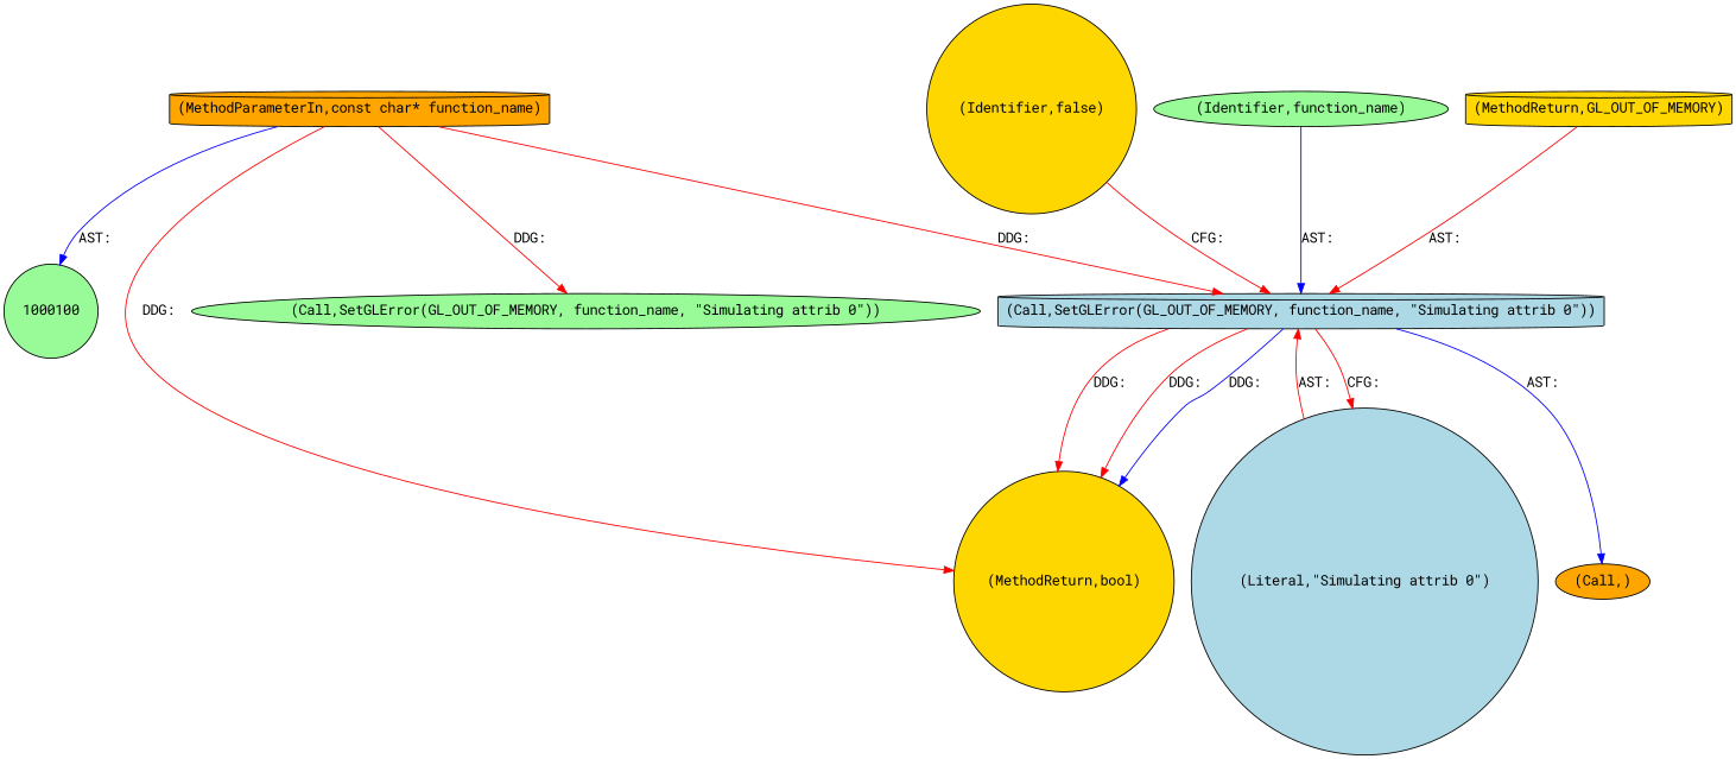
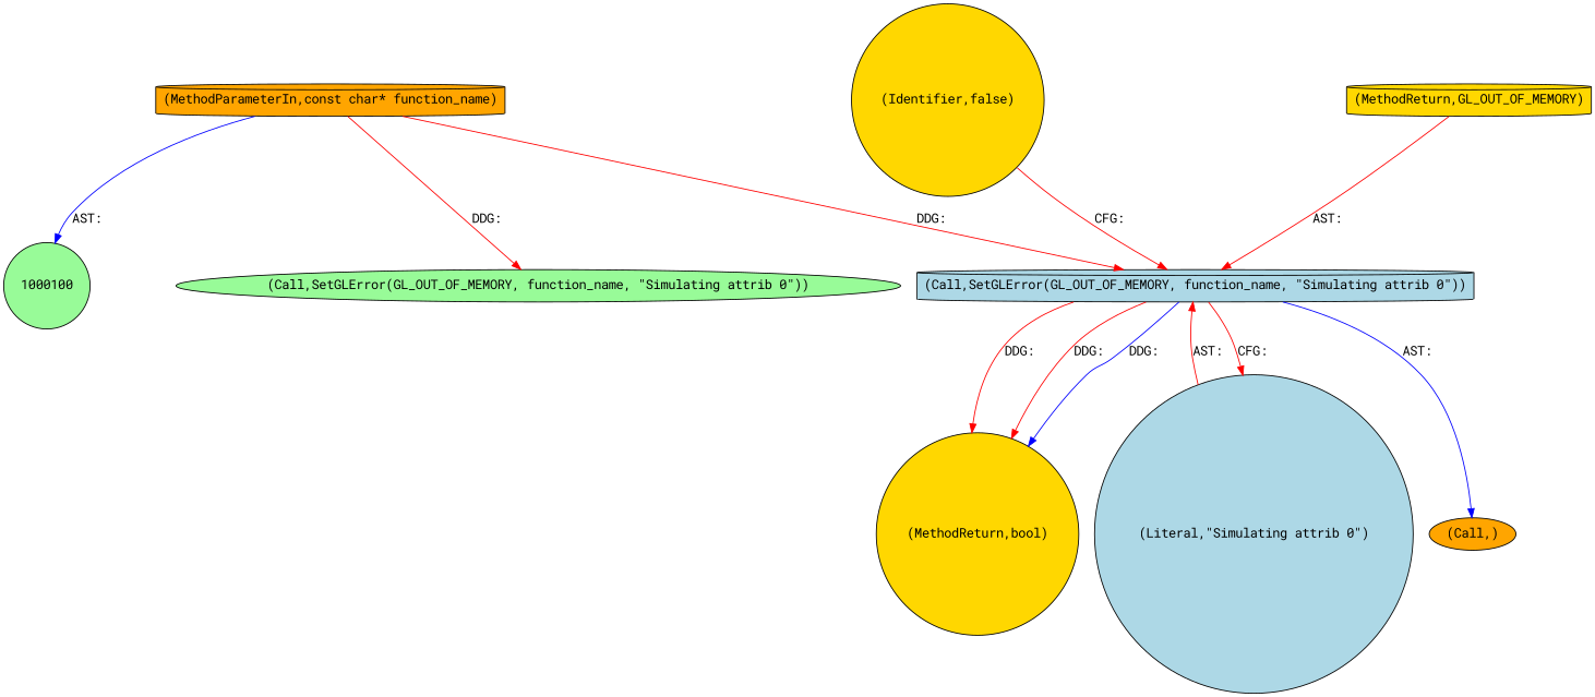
  digraph {
    fontname="Roboto Mono"
    node [fillcolor=gold fontname="Roboto Mono" shape=circle style=filled]
    edge [color=red fontname="Roboto Mono"]
    n1 [fillcolor=lightblue label="(Call,SetGLError(GL_OUT_OF_MEMORY, function_name, \"Simulating attrib 0\"))" shape=cylinder]
    n2 [fillcolor=lightblue label="(Literal,\"Simulating attrib 0\")"]
    n3 [label="(MethodReturn,bool)"]
    n4 [fillcolor=orange label="(Call,)" shape=ellipse]
    n5 [fillcolor=orange label="(MethodParameterIn,const char* function_name)" shape=cylinder]
    n6 [fillcolor=palegreen label="(Call,SetGLError(GL_OUT_OF_MEMORY, function_name, \"Simulating attrib 0\"))" shape=ellipse]
    1000100 [fillcolor=palegreen]
    n8 [label="(Identifier,false)"]
-   n9 [fillcolor=palegreen label="(Identifier,function_name)" shape=ellipse]
    n10 [label="(MethodReturn,GL_OUT_OF_MEMORY)" shape=cylinder]
    n1 -> n2 [label="CFG: "]
    n1 -> n3 [label="DDG: "]
    n1 -> n3 [label="DDG: "]
    n1 -> n3 [color=blue label="DDG: "]
    n1 -> n4 [color=blue label="AST: "]
    n2 -> n1 [label="AST: "]
    n5 -> n1 [label="DDG: "]
-   n5 -> n3 [label="DDG: "]
    n5 -> n6 [label="DDG: "]
    n5 -> 1000100 [color=blue label="AST: "]
    n8 -> n1 [label="CFG: "]
-   n9 -> n1 [color=blue label="AST: "]
    n10 -> n1 [label="AST: "]
  }
